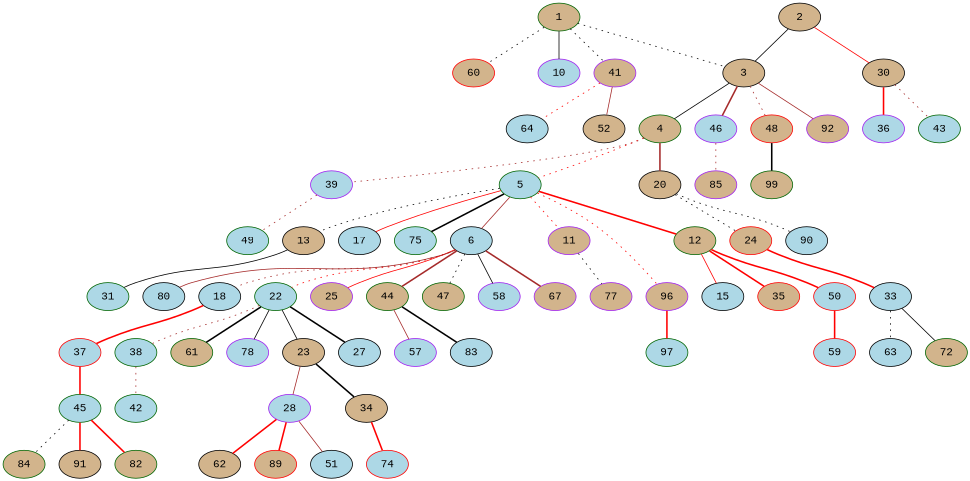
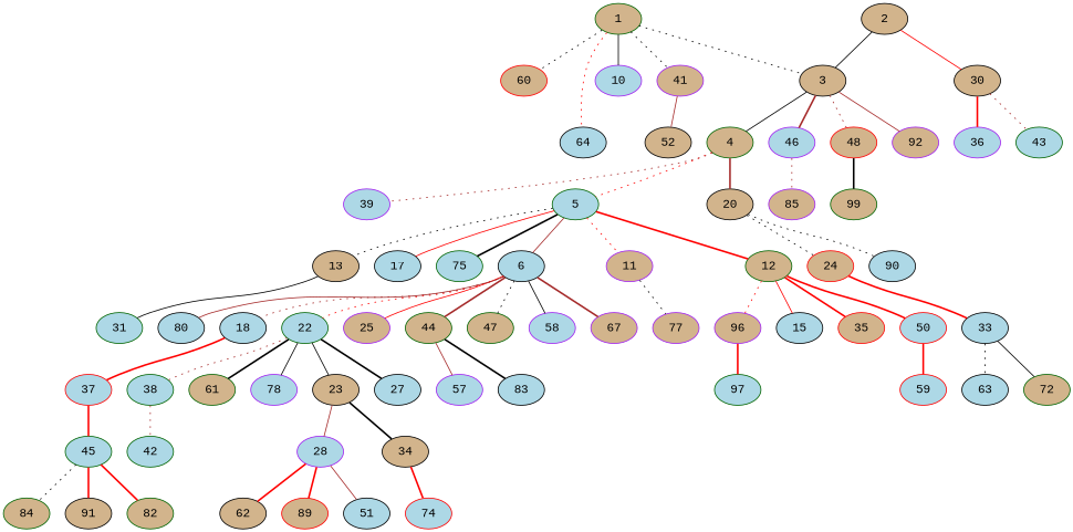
  graph {
    fontname="Liberation Mono"
    node [color=black fillcolor=lightblue fontname="Liberation Mono" style=filled]
    edge [color=black fontname="Liberation Mono" style=bold]
    1 [color=darkgreen fillcolor=tan super="+19"]
    10 [color=purple]
    41 [color=purple fillcolor=tan super="+81"]
    60 [color=red fillcolor=tan]
    3 [fillcolor=tan super="+7"]
    2 [fillcolor=tan super="+54"]
    30 [fillcolor=tan super="+32"]
    52 [fillcolor=tan super="+88"]
    64 [super="+70"]
    4 [color=darkgreen fillcolor=tan super="+100"]
    46 [color=purple super="+71"]
    48 [color=red fillcolor=tan super="+76"]
    92 [color=purple fillcolor=tan]
    36 [color=purple super="+66"]
    43 [color=darkgreen]
    5 [color=darkgreen super="+9"]
    20 [fillcolor=tan super="+21"]
    39 [color=purple]
    85 [color=purple fillcolor=tan]
    99 [color=darkgreen fillcolor=tan]
    6 [super="+8"]
    11 [color=purple fillcolor=tan super="+65"]
    12 [color=darkgreen fillcolor=tan super="+16"]
    13 [fillcolor=tan super="+14"]
    17 [super="+98"]
    75 [color=darkgreen super="+86"]
    24 [color=red fillcolor=tan]
    90
-   49 [color=darkgreen super="+69"]
    18
    22 [color=darkgreen super="+40"]
    25 [color=purple fillcolor=tan super="+94"]
    44 [color=darkgreen fillcolor=tan super="+56"]
    47 [color=darkgreen fillcolor=tan]
    58 [color=purple super="+93"]
    67 [color=purple fillcolor=tan]
    80
    77 [color=purple fillcolor=tan]
    15
    35 [color=red fillcolor=tan]
    50 [color=red]
    96 [color=purple fillcolor=tan]
    31 [color=darkgreen]
    37 [color=red super="+53"]
    23 [fillcolor=tan super="+26"]
    27
    38 [color=darkgreen super="+79"]
    61 [color=darkgreen fillcolor=tan]
    78 [color=purple]
    57 [color=purple]
    83
    59 [color=red]
    97 [color=darkgreen]
    45 [color=darkgreen super="+68"]
    33 [super="+55"]
    28 [color=purple super="+29"]
    34 [fillcolor=tan super="+73"]
    42 [color=darkgreen super="+87"]
    51
    62 [fillcolor=tan]
    89 [color=red fillcolor=tan]
    74 [color=red]
    63
    72 [color=darkgreen fillcolor=tan]
    82 [color=darkgreen fillcolor=tan]
    84 [color=darkgreen fillcolor=tan super="+95"]
    91 [fillcolor=tan]
    1 -- 10 [style=solid]
    1 -- 41 [style=dotted]
    1 -- 60 [style=dotted]
    1 -- 3 [style=dotted]
    41 -- 52 [color=brown style=solid]
-   41 -- 64 [color=red style=dotted]
+   1 -- 64 [color=red style=dotted]
    3 -- 4 [style=solid]
    3 -- 46 [color=brown]
    3 -- 48 [color=brown style=dotted]
    3 -- 92 [color=brown style=solid]
    2 -- 3 [style=solid]
    2 -- 30 [color=red style=solid]
    30 -- 36 [color=red]
    30 -- 43 [color=brown style=dotted]
    4 -- 5 [color=red style=dotted]
    4 -- 20 [color=brown]
    4 -- 39 [color=brown style=dotted]
    46 -- 85 [color=brown style=dotted]
    48 -- 99
    5 -- 6 [color=brown style=solid]
    5 -- 11 [color=red style=dotted]
    5 -- 12 [color=red]
    5 -- 13 [style=dotted]
    5 -- 17 [color=red style=solid]
    5 -- 75
    20 -- 24 [style=dotted]
    20 -- 90 [style=dotted]
-   39 -- 49 [color=brown style=dotted]
    6 -- 18 [color=brown style=dotted]
    6 -- 22 [color=red style=dotted]
    6 -- 25 [color=red style=solid]
    6 -- 44 [color=brown]
    6 -- 47 [style=dotted]
    6 -- 58 [style=solid]
    6 -- 67 [color=brown]
    6 -- 80 [color=brown style=solid]
    11 -- 77 [style=dotted]
    12 -- 15 [color=red style=solid]
    12 -- 35 [color=red]
    12 -- 50 [color=red]
-   5 -- 96 [color=red style=dotted]
+   12 -- 96 [color=red style=dotted]
    13 -- 31 [style=solid]
    24 -- 33 [color=red]
    18 -- 37 [color=red]
    22 -- 23 [style=solid]
    22 -- 27
    22 -- 38 [color=brown style=dotted]
    22 -- 61
    22 -- 78 [style=solid]
    44 -- 57 [color=brown style=solid]
    44 -- 83
    50 -- 59 [color=red]
    96 -- 97 [color=red]
    37 -- 45 [color=red]
    23 -- 28 [color=brown style=solid]
    23 -- 34
    38 -- 42 [color=brown style=dotted]
    45 -- 82 [color=red]
    45 -- 84 [style=dotted]
    45 -- 91 [color=red]
    33 -- 63 [style=dotted]
    33 -- 72 [style=solid]
    28 -- 51 [color=brown style=solid]
    28 -- 62 [color=red]
    28 -- 89 [color=red]
    34 -- 74 [color=red]
  }
